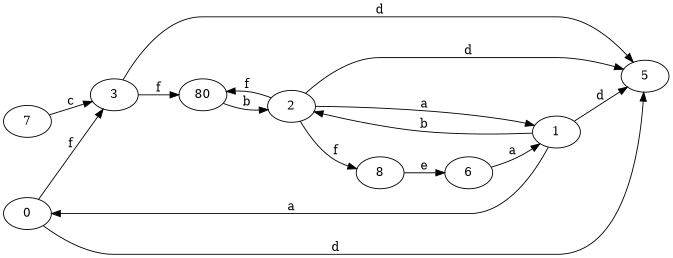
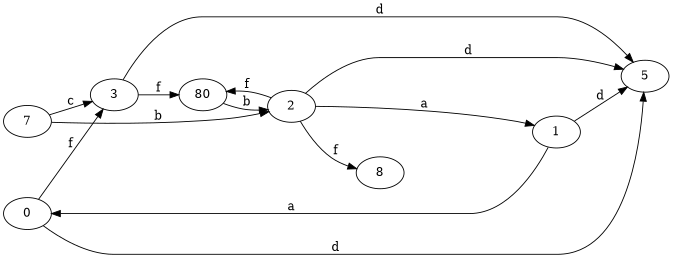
  strict digraph {
    rankdir=LR
    0
    5
    3
    7
    1
    2
    8
    n8 [label=80]
-   6
    0 -> 5 [label=d]
    0 -> 3 [label=f]
    3 -> 5 [label=d]
    3 -> n8 [label=f]
    7 -> 3 [label=c]
    1 -> 0 [label=a]
    1 -> 5 [label=d]
-   1 -> 2 [label=b]
+   7 -> 2 [label=b]
    2 -> 5 [label=d]
    2 -> 1 [label=a]
    2 -> 8 [label=f]
    2 -> n8 [label=f]
-   8 -> 6 [label=e]
    n8 -> 2 [label=b]
-   6 -> 1 [label=a]
  }
